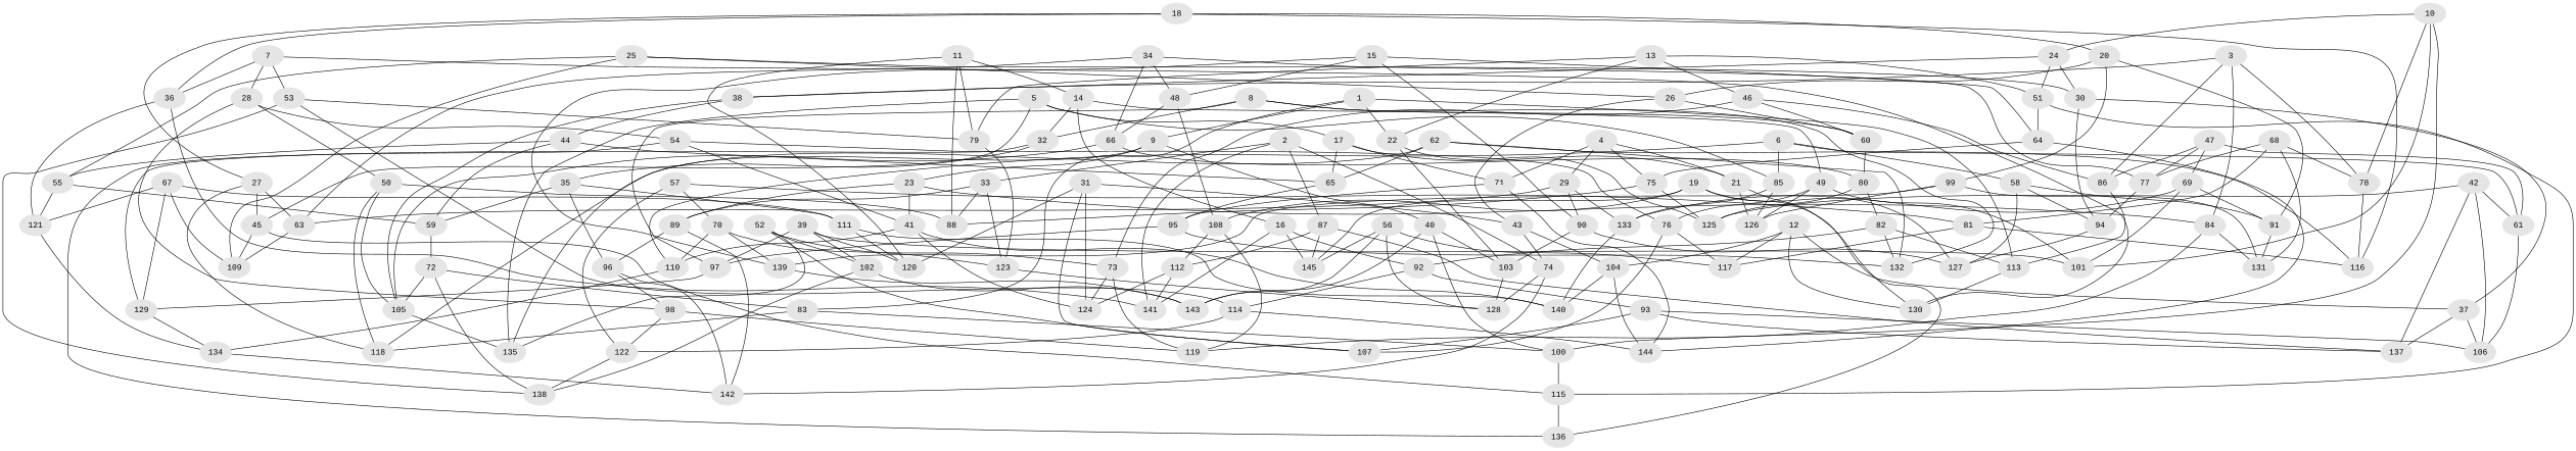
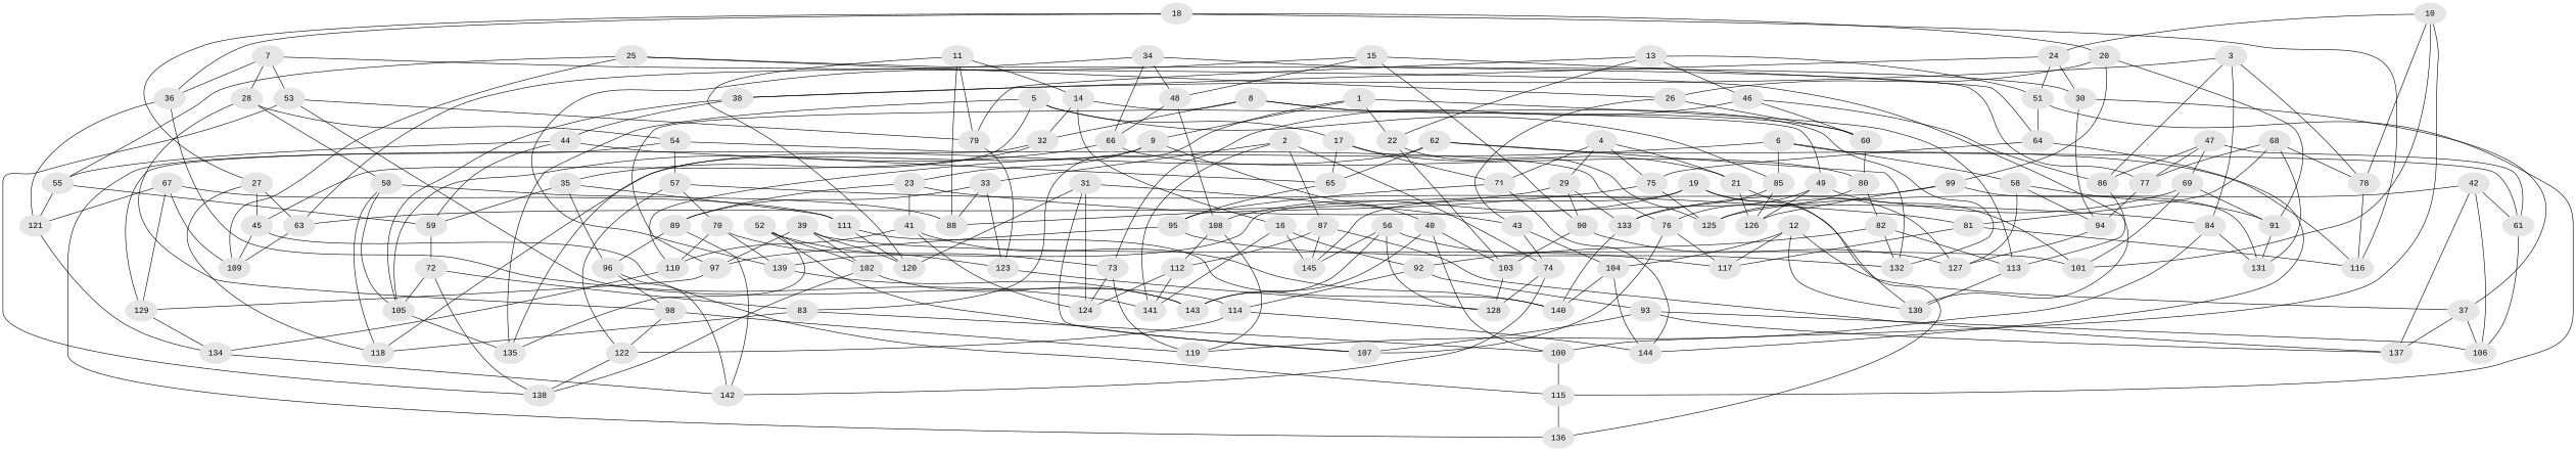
  graph {
    fontname="Liberation Mono"
    node [color=gray90 fontname="Liberation Mono" style=filled]
    edge [fontname="Liberation Mono"]
    1
    9
    22
    83
    113
    135
    23
    40
    103
    125
    100
    118
    130
    2
    33
    74
    87
    141
    88
    89
    123
    128
    142
    145
    137
    112
    3
    38
    78
    84
    86
    44
    105
    116
    131
    119
    4
    21
    29
    71
    75
    126
    90
    63
    133
    144
    95
    5
    17
    45
    85
    65
    109
    115
    6
    58
    61
    110
    127
    91
    94
    106
    134
    7
    28
    36
    53
    50
    54
    98
    121
    79
    114
    138
    8
    32
    60
    97
    132
    35
    129
    80
    41
    143
    10
    24
    101
    51
    30
    11
    14
    120
    16
    49
    12
    37
    104
    117
    140
    13
    46
    73
    64
    92
    76
    15
    48
    139
    108
    66
    93
    18
    20
    27
    26
    99
    19
    136
    43
    124
    96
    25
    55
    59
    57
    122
    31
    107
    111
    34
    77
    72
    39
    102
    42
    47
    69
    52
    70
    81
    56
    82
    62
    67
    68
    1 -- 9
    1 -- 22
    1 -- 83
    1 -- 113
    9 -- 135
    9 -- 23
    9 -- 40
    22 -- 103
    22 -- 125
    83 -- 100
    83 -- 118
    113 -- 130
    23 -- 89
    23 -- 84
    23 -- 41
    40 -- 103
    40 -- 100
    40 -- 143
    103 -- 128
    100 -- 115
    2 -- 33
    2 -- 74
    2 -- 87
    2 -- 141
    33 -- 88
    33 -- 89
    33 -- 123
    74 -- 128
    74 -- 142
    87 -- 145
    87 -- 137
    87 -- 112
    89 -- 142
    89 -- 96
    123 -- 128
    112 -- 141
    112 -- 124
    3 -- 38
    3 -- 78
    3 -- 84
    3 -- 86
    38 -- 44
    38 -- 105
    78 -- 116
    84 -- 131
    84 -- 119
    86 -- 113
    44 -- 65
    44 -- 55
    44 -- 59
    105 -- 135
    4 -- 21
    4 -- 29
    4 -- 71
    4 -- 75
    21 -- 130
    21 -- 126
    29 -- 90
    29 -- 63
    29 -- 133
    71 -- 144
    71 -- 95
    75 -- 125
    75 -- 88
    90 -- 103
    90 -- 127
    63 -- 109
    133 -- 140
    95 -- 97
    95 -- 132
    5 -- 135
    5 -- 17
    5 -- 45
    5 -- 85
    17 -- 21
    17 -- 71
    17 -- 65
    45 -- 109
    45 -- 115
    85 -- 126
    85 -- 133
    65 -- 95
    115 -- 136
    6 -- 85
    6 -- 58
    6 -- 61
    6 -- 110
    58 -- 127
    58 -- 91
    58 -- 94
    61 -- 106
    110 -- 134
    91 -- 131
    94 -- 127
    134 -- 142
    7 -- 130
    7 -- 28
    7 -- 36
    7 -- 53
    28 -- 50
    28 -- 54
    28 -- 98
    36 -- 141
    36 -- 121
    53 -- 79
    53 -- 114
    53 -- 138
    50 -- 118
    50 -- 88
    50 -- 105
    54 -- 76
    54 -- 136
-   54 -- 41
+   54 -- 57
    98 -- 119
    98 -- 122
    121 -- 134
    79 -- 123
    114 -- 144
    114 -- 122
    8 -- 32
    8 -- 60
    8 -- 97
    8 -- 132
    32 -- 35
    32 -- 129
    60 -- 80
    97 -- 129
    35 -- 96
    35 -- 59
    35 -- 111
    129 -- 134
    80 -- 125
    80 -- 82
    41 -- 110
    41 -- 140
    41 -- 124
    10 -- 100
    10 -- 78
    10 -- 24
    10 -- 101
    24 -- 38
    24 -- 51
    24 -- 30
    51 -- 115
    51 -- 64
    30 -- 94
    30 -- 37
    11 -- 88
    11 -- 79
    11 -- 14
    11 -- 120
    14 -- 32
    14 -- 16
    14 -- 49
    16 -- 141
    16 -- 145
    16 -- 92
    49 -- 126
    49 -- 101
    49 -- 76
    12 -- 130
    12 -- 37
    12 -- 104
    12 -- 117
    37 -- 137
    37 -- 106
    104 -- 144
    104 -- 140
    13 -- 22
    13 -- 79
    13 -- 51
    13 -- 46
    46 -- 86
    46 -- 60
    46 -- 73
    73 -- 119
    73 -- 124
    64 -- 75
    64 -- 144
    92 -- 114
    92 -- 93
    76 -- 117
    76 -- 107
    15 -- 90
    15 -- 64
    15 -- 48
    15 -- 139
    48 -- 108
    48 -- 66
    139 -- 143
    108 -- 112
    108 -- 119
    66 -- 105
    66 -- 80
    93 -- 137
    93 -- 106
    93 -- 107
    18 -- 116
    18 -- 36
    18 -- 20
    18 -- 27
    20 -- 91
    20 -- 26
    20 -- 99
    27 -- 118
    27 -- 63
    27 -- 45
    26 -- 60
    26 -- 43
    99 -- 131
    99 -- 126
    99 -- 139
    19 -- 145
    19 -- 127
    19 -- 108
    19 -- 136
    43 -- 74
    43 -- 104
    96 -- 142
    96 -- 98
    25 -- 109
    25 -- 30
    25 -- 26
    25 -- 55
    55 -- 121
    55 -- 59
    59 -- 72
    57 -- 122
    57 -- 70
    57 -- 81
    122 -- 138
    31 -- 120
    31 -- 43
    31 -- 124
    31 -- 107
    111 -- 120
    111 -- 140
    34 -- 63
    34 -- 48
    34 -- 66
    34 -- 77
    77 -- 94
    72 -- 83
    72 -- 105
    72 -- 138
    39 -- 97
    39 -- 101
    39 -- 120
    39 -- 102
    102 -- 138
    102 -- 143
    42 -- 125
    42 -- 137
    42 -- 61
    42 -- 106
    47 -- 86
    47 -- 61
    47 -- 77
    47 -- 69
    69 -- 133
    69 -- 91
    69 -- 101
    52 -- 135
    52 -- 73
    52 -- 107
    52 -- 102
    70 -- 123
    70 -- 110
    70 -- 139
    81 -- 116
    81 -- 117
    56 -- 128
    56 -- 145
    56 -- 143
    56 -- 117
    82 -- 113
    82 -- 132
    82 -- 92
    62 -- 118
    62 -- 116
    62 -- 65
    62 -- 132
    67 -- 109
    67 -- 121
    67 -- 129
    67 -- 111
    68 -- 78
    68 -- 131
    68 -- 77
    68 -- 81
  }
